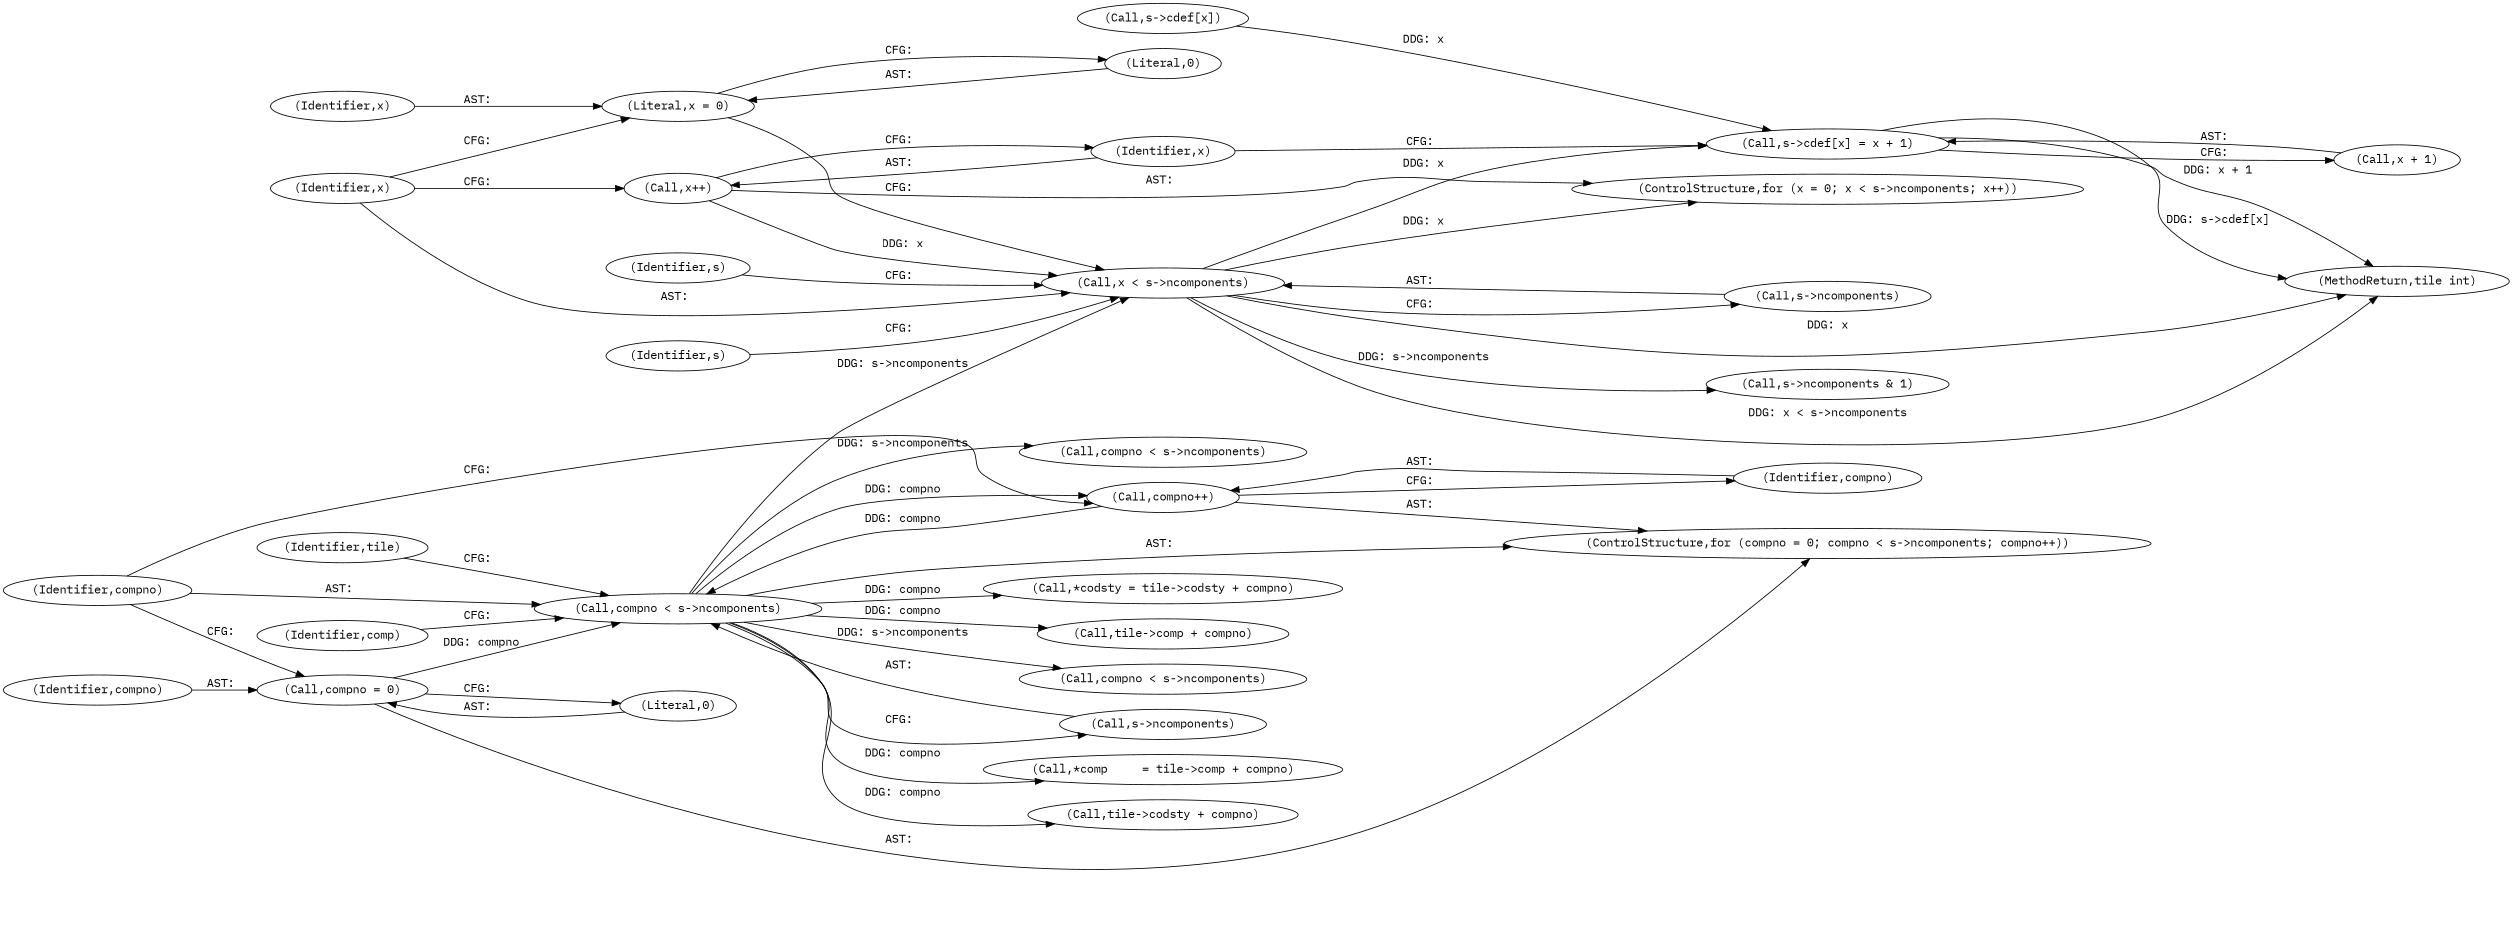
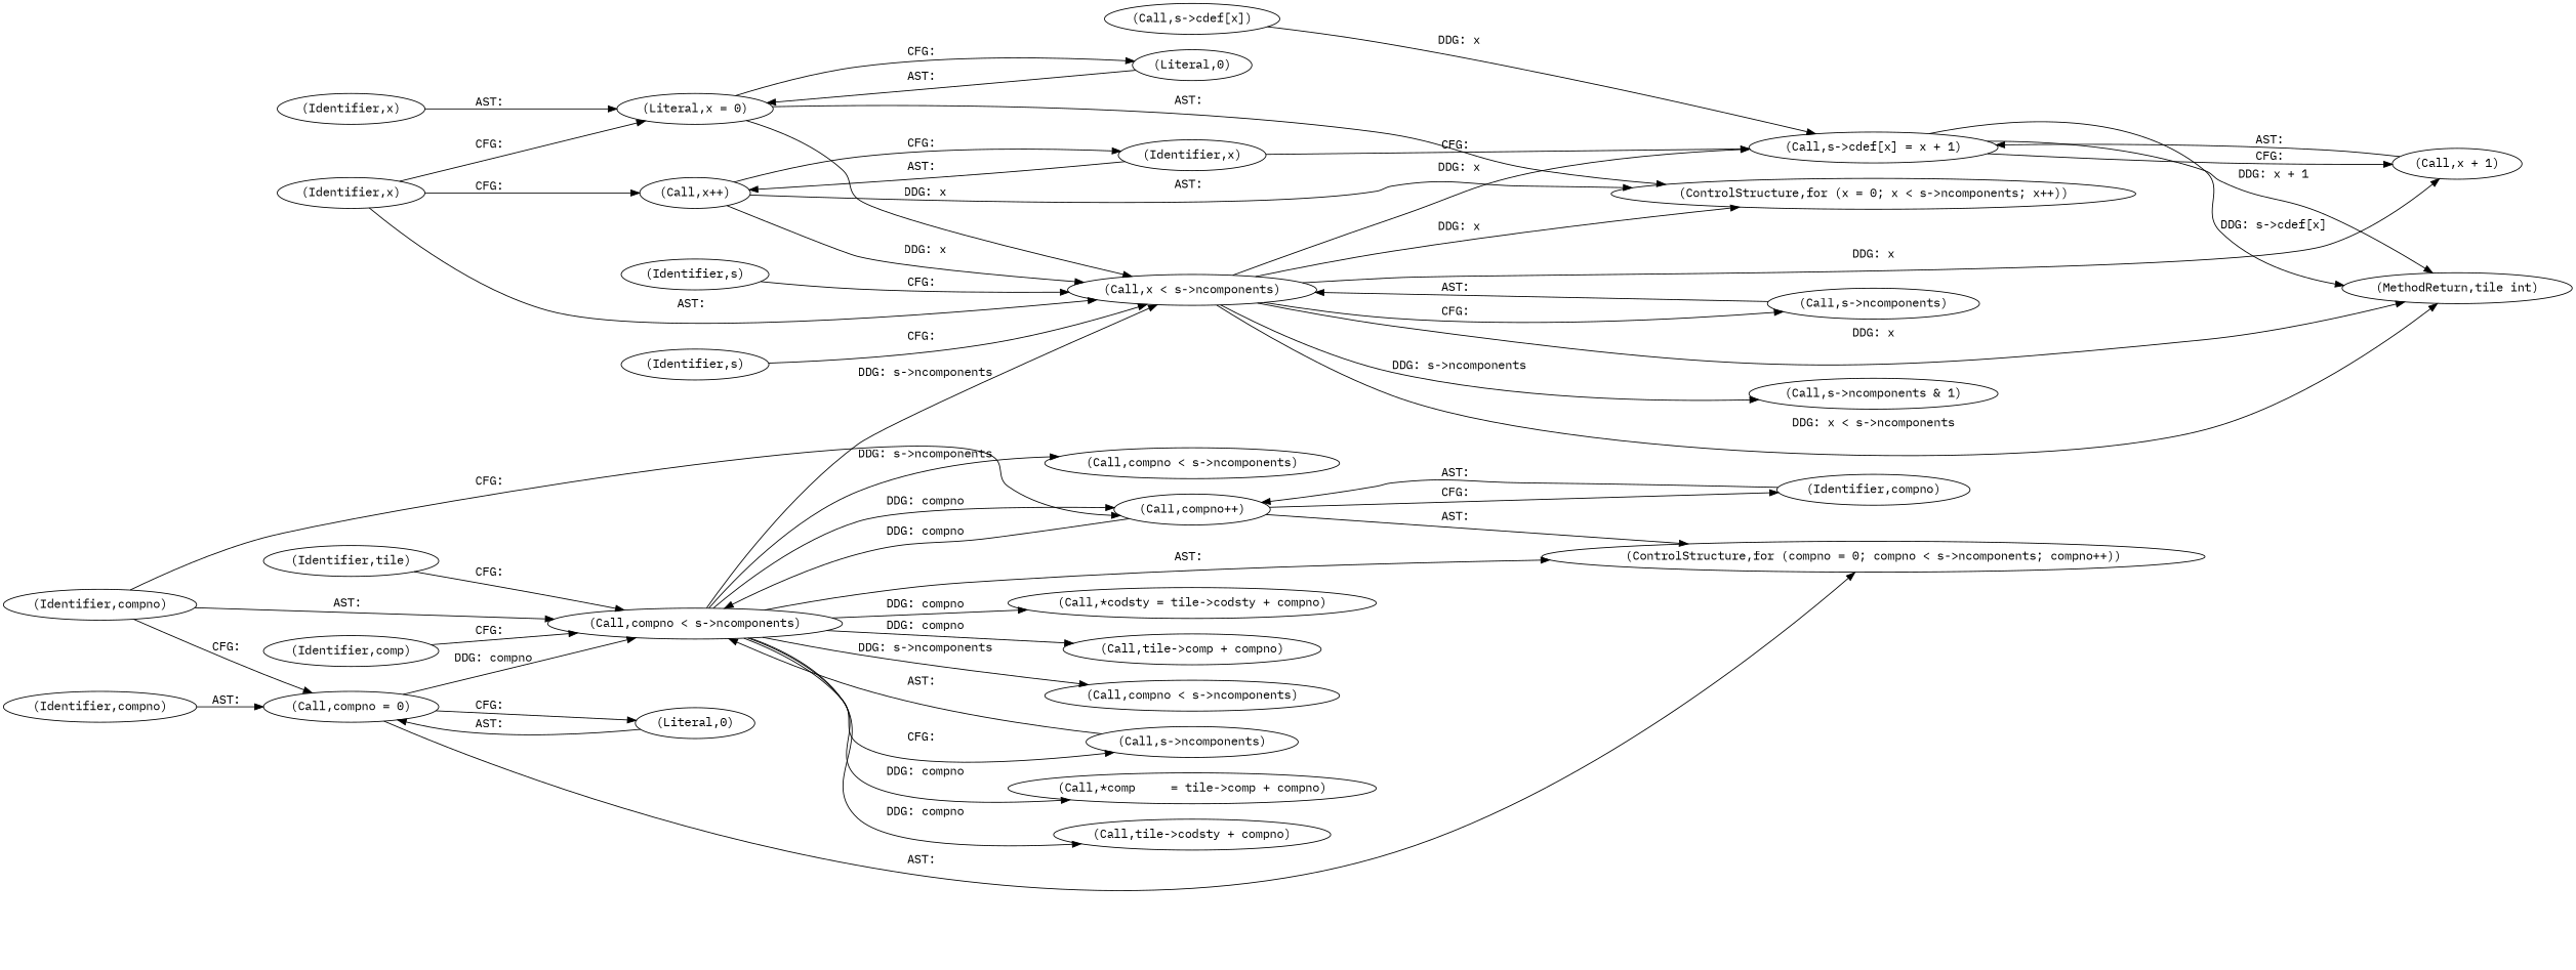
  digraph {
    fontname="IBM Plex Mono"
    rankdir=LR
    node [fontname="IBM Plex Mono"]
    edge [fontname="IBM Plex Mono"]
    n1 [label="(Call,s->cdef[x] = x + 1)"]
    n2 [label="(Call,x + 1)"]
    n3 [label="(MethodReturn,tile int)"]
    n4 [label="(ControlStructure,for (x = 0; x < s->ncomponents; x++))"]
    n5 [label="(Call,x < s->ncomponents)"]
    n6 [label="(Call,s->ncomponents & 1)"]
    n7 [label="(Call,s->ncomponents)"]
    n8 [label="(Call,x++)"]
    n9 [label="(Identifier,x)"]
    n10 [label="(Literal,x = 0)"]
    n11 [label="(Literal,0)"]
    n12 [label="(Call,compno < s->ncomponents)"]
    n13 [label="(Call,compno++)"]
    n14 [label="(ControlStructure,for (compno = 0; compno < s->ncomponents; compno++))"]
    n15 [label="(Call,tile->comp + compno)"]
    n16 [label="(Call,compno < s->ncomponents)"]
    n17 [label="(Call,s->ncomponents)"]
    n18 [label="(Call,*comp     = tile->comp + compno)"]
    n19 [label="(Call,tile->codsty + compno)"]
    n20 [label="(Call,compno < s->ncomponents)"]
    n21 [label="(Call,*codsty = tile->codsty + compno)"]
    n22 [label="(Identifier,compno)"]
    n23 [label="(Call,compno = 0)"]
    n24 [label="(Literal,0)"]
    n25 [label="(Identifier,x)"]
    n26 [label="(Identifier,x)"]
    n27 [label="(Identifier,comp)"]
    n28 [label="(Identifier,tile)"]
    n29 [label="(Identifier,compno)"]
    n30 [label="(Identifier,compno)"]
    n31 [label="(Identifier,s)"]
    n32 [label="(Identifier,s)"]
    n33 [label="(Call,s->cdef[x])"]
    n1 -> n2 [label="CFG: "]
    n1 -> n3 [label="DDG: x + 1"]
    n1 -> n3 [label="DDG: s->cdef[x]"]
    n2 -> n1 [label="AST: "]
    n5 -> n1 [label="DDG: x"]
+   n5 -> n2 [label="DDG: x"]
    n5 -> n3 [label="DDG: x"]
    n5 -> n3 [label="DDG: x < s->ncomponents"]
    n5 -> n4 [label="DDG: x"]
    n5 -> n6 [label="DDG: s->ncomponents"]
    n5 -> n7 [label="CFG: "]
    n7 -> n5 [label="AST: "]
    n8 -> n4 [label="AST: "]
    n8 -> n5 [label="DDG: x"]
    n8 -> n9 [label="CFG: "]
    n9 -> n1 [label="CFG: "]
    n9 -> n8 [label="AST: "]
-   n10 -> n5 [label="CFG: "]
+   n10 -> n4 [label="AST: "]
+   n10 -> n5 [label="DDG: x"]
    n10 -> n11 [label="CFG: "]
    n11 -> n10 [label="AST: "]
    n12 -> n5 [label="DDG: s->ncomponents"]
    n12 -> n13 [label="DDG: compno"]
    n12 -> n14 [label="AST: "]
    n12 -> n15 [label="DDG: compno"]
    n12 -> n16 [label="DDG: s->ncomponents"]
    n12 -> n17 [label="CFG: "]
    n12 -> n18 [label="DDG: compno"]
    n12 -> n19 [label="DDG: compno"]
    n12 -> n20 [label="DDG: s->ncomponents"]
    n12 -> n21 [label="DDG: compno"]
    n13 -> n12 [label="DDG: compno"]
    n13 -> n14 [label="AST: "]
    n13 -> n22 [label="CFG: "]
    n17 -> n12 [label="AST: "]
    n22 -> n13 [label="AST: "]
    n23 -> n12 [label="DDG: compno"]
    n23 -> n14 [label="AST: "]
    n23 -> n24 [label="CFG: "]
    n24 -> n23 [label="AST: "]
    n25 -> n10 [label="AST: "]
    n26 -> n5 [label="AST: "]
    n26 -> n8 [label="CFG: "]
    n26 -> n10 [label="CFG: "]
    n27 -> n12 [label="CFG: "]
    n28 -> n12 [label="CFG: "]
    n29 -> n23 [label="AST: "]
    n30 -> n12 [label="AST: "]
    n30 -> n13 [label="CFG: "]
    n30 -> n23 [label="CFG: "]
    n31 -> n5 [label="CFG: "]
    n32 -> n5 [label="CFG: "]
    n33 -> n1 [label="DDG: x"]
  }
